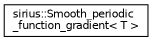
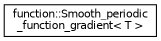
  digraph {
    rankdir=LR
-   n1 [color=black fillcolor=white fontname=Helvetica fontsize=10 height=0.2 label="sirius::Smooth_periodic\l_function_gradient\< T \>" shape=record style=filled width=0.4]
+   n1 [color=black fillcolor=white fontname=Helvetica fontsize=10 height=0.2 label="function::Smooth_periodic\l_function_gradient\< T \>" shape=record style=filled width=0.4]
  }
